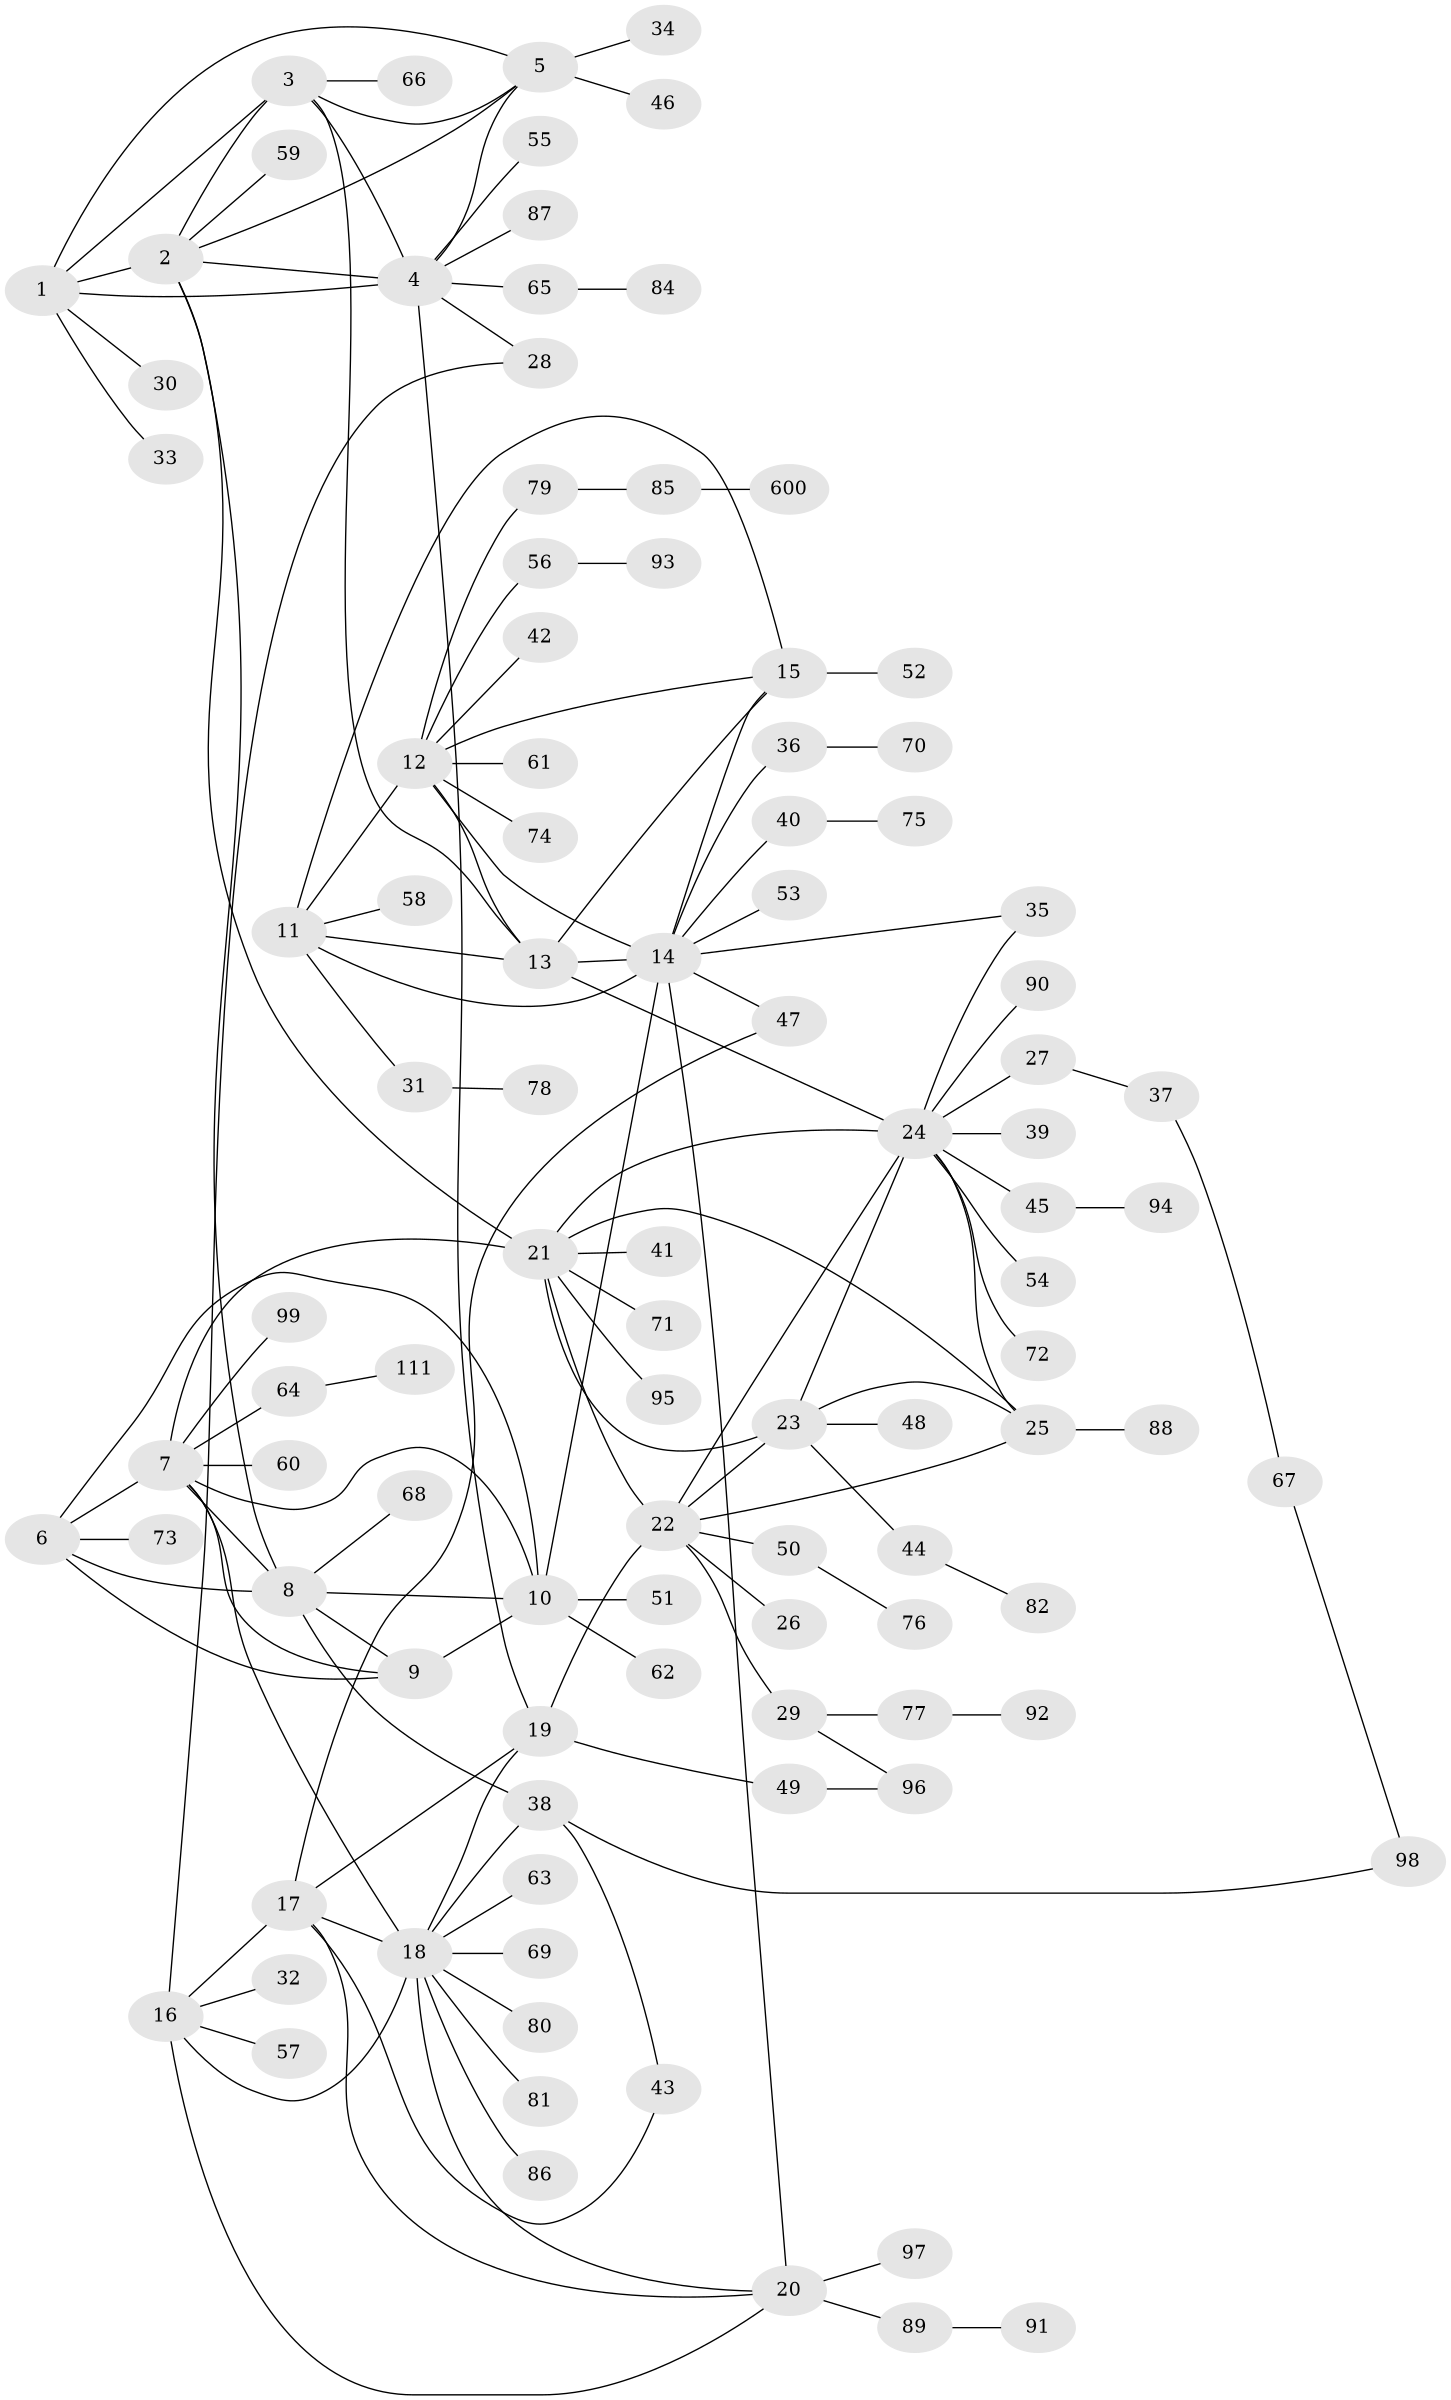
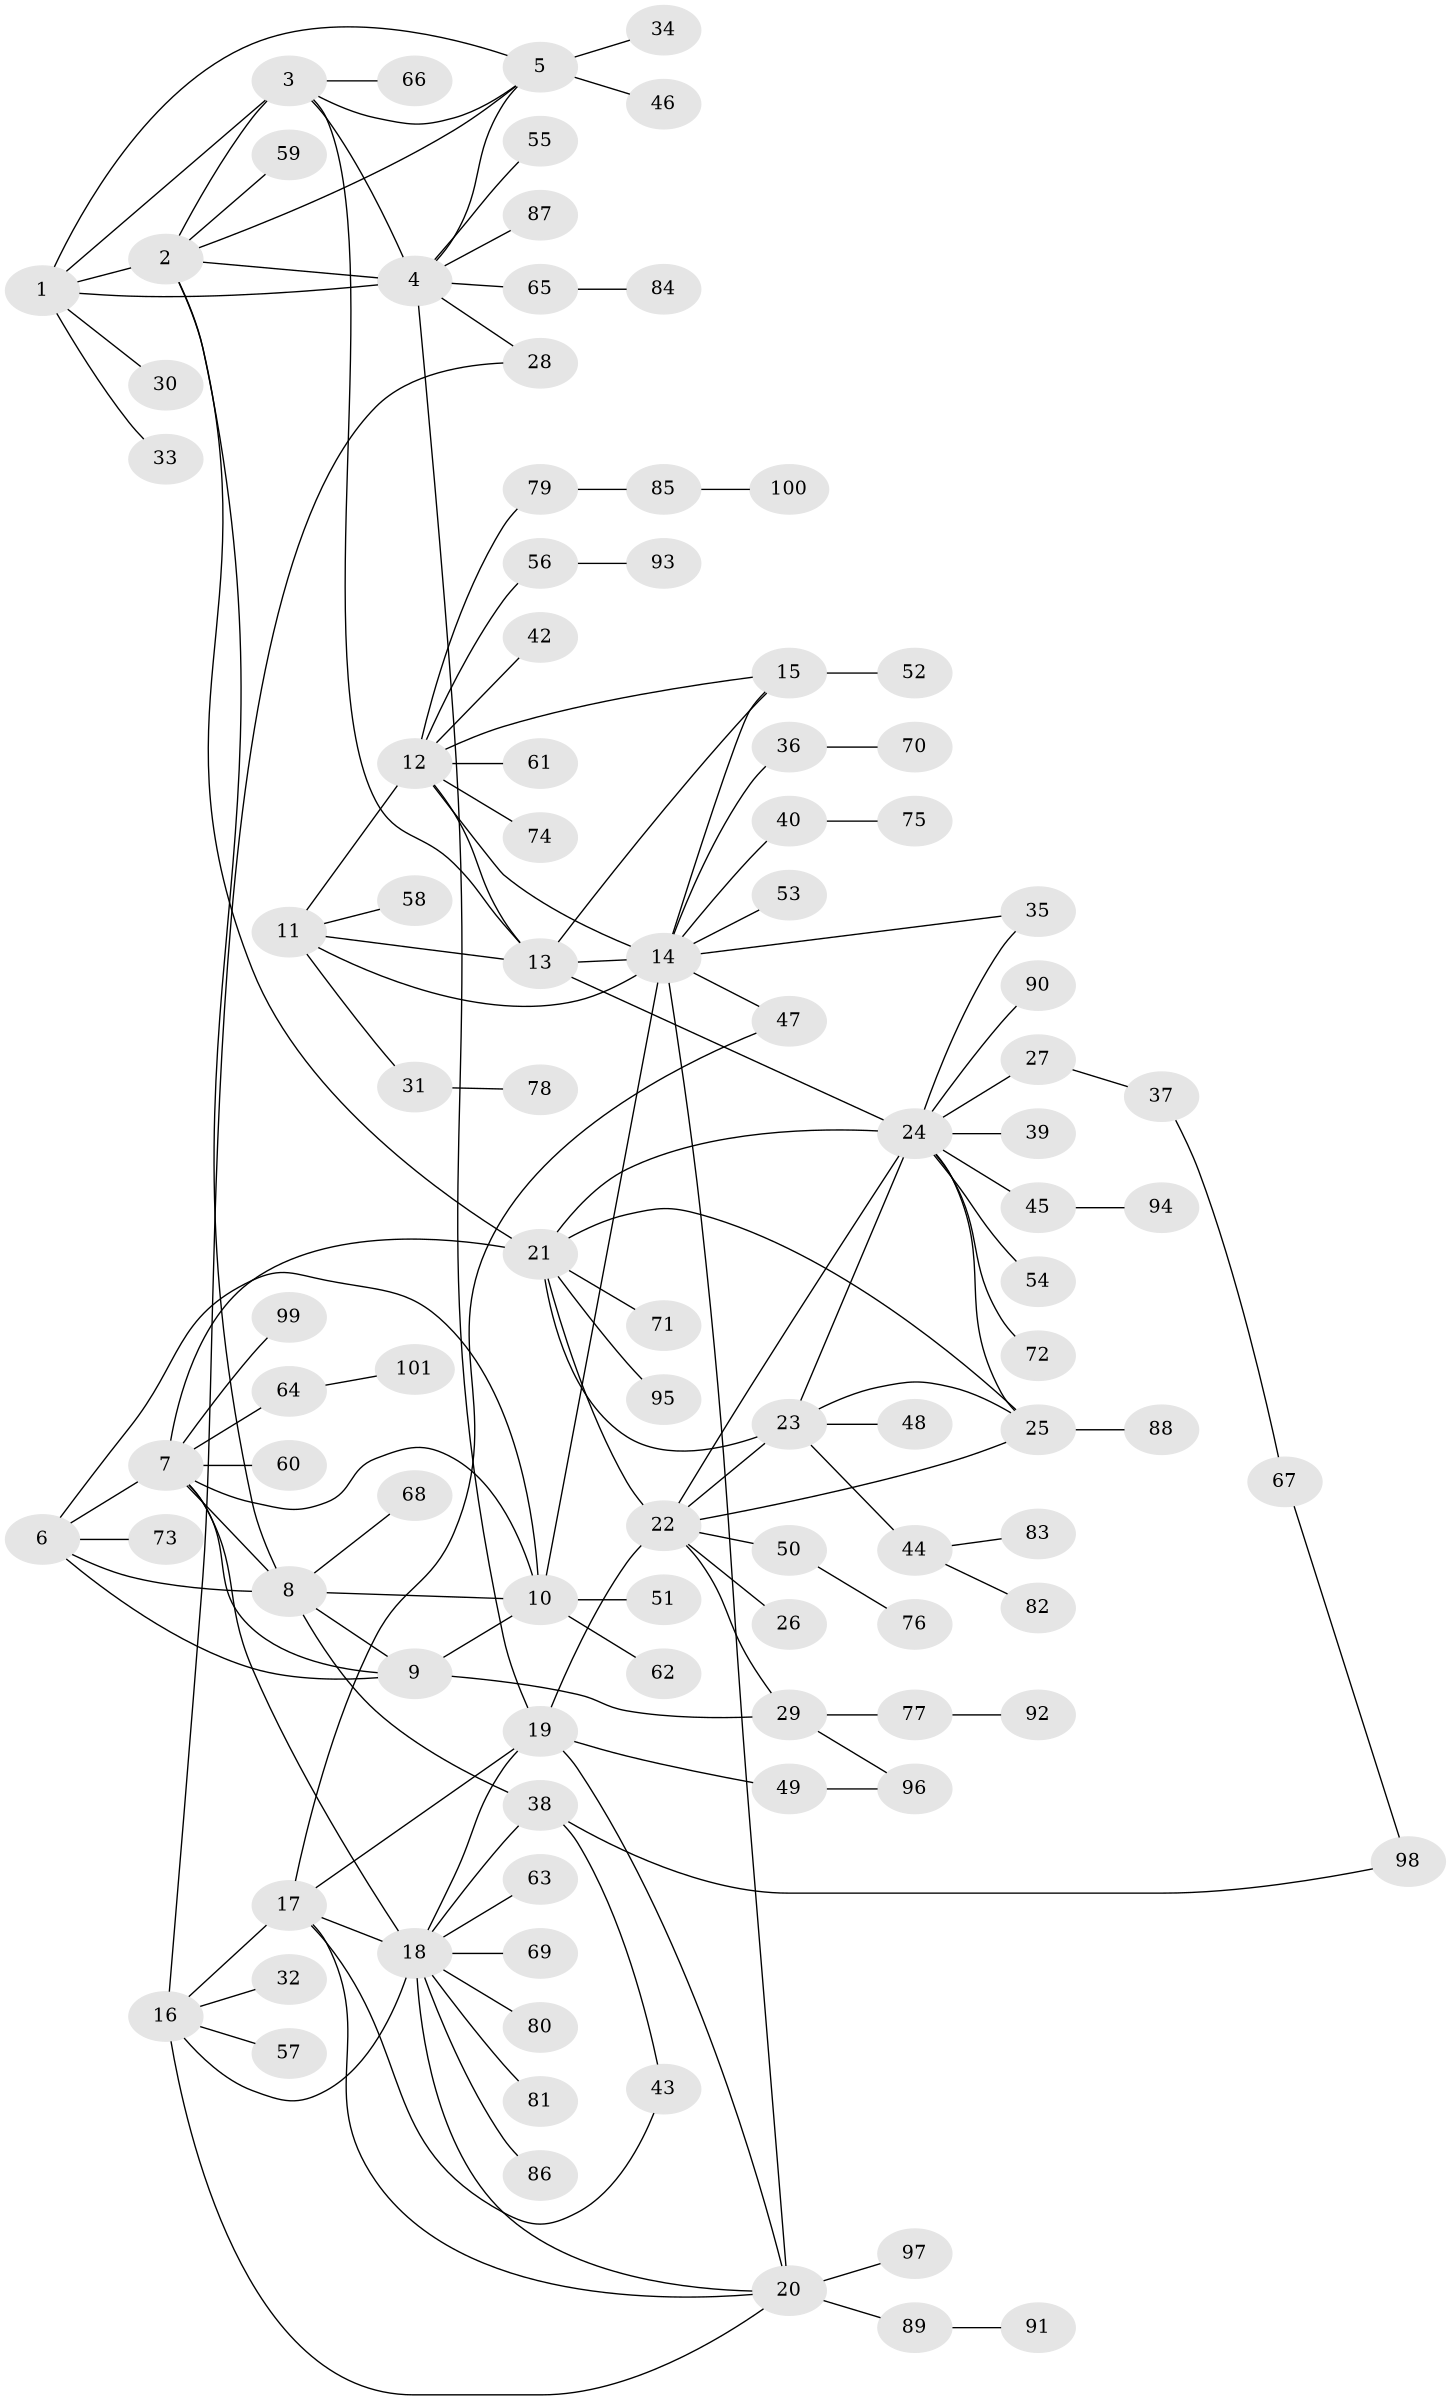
  graph {
    rankdir=LR
    node [color=gray90 style=filled]
    1
    2
    3
    4
    5
    30
    33
    8
    21
    59
    13
    66
    19
    28
    55
    65
    87
    34
    46
    9
    10
    38
    68
    24
    22
    23
    25
-   41
    71
    95
    14
    15
    20
    49
    84
    6
    7
    73
    18
    60
    64
    99
    29
    51
    62
    63
    69
    80
    81
    86
-   101 [label=111]
+   101
    43
    98
    77
    96
    35
    36
    40
    47
    53
    11
    12
    31
    58
    42
    56
    61
    74
    79
    52
    78
    93
    85
    27
    39
    45
    54
    72
    90
    89
    97
    70
    75
    16
    17
    32
    57
    26
    50
    91
    44
    48
    88
    76
    82
+   83
    37
    94
    67
    92
-   100 [label=600]
+   100
    1 -- 2
    1 -- 3
    1 -- 4
    1 -- 5
    1 -- 30
    1 -- 33
    2 -- 3
    2 -- 4
    2 -- 5
    2 -- 8
    2 -- 21
    2 -- 59
    3 -- 4
    3 -- 5
    3 -- 13
    3 -- 66
    4 -- 5
    4 -- 19
    4 -- 28
    4 -- 55
    4 -- 65
    4 -- 87
    5 -- 34
    5 -- 46
    8 -- 9
    8 -- 10
    8 -- 38
    8 -- 68
    21 -- 24
    21 -- 22
    21 -- 23
    21 -- 25
-   21 -- 41
    21 -- 71
    21 -- 95
    13 -- 24
    13 -- 14
    13 -- 15
    19 -- 22
+   19 -- 20
    19 -- 49
    65 -- 84
    9 -- 10
+   9 -- 29
    10 -- 14
    10 -- 51
    10 -- 62
    38 -- 43
    38 -- 98
    24 -- 25
    24 -- 35
    24 -- 27
    24 -- 39
    24 -- 45
    24 -- 54
    24 -- 72
    24 -- 90
    22 -- 24
    22 -- 23
    22 -- 25
    22 -- 29
    22 -- 26
    22 -- 50
    23 -- 24
    23 -- 25
    23 -- 44
    23 -- 48
    25 -- 88
    14 -- 15
    14 -- 20
    14 -- 35
    14 -- 36
    14 -- 40
    14 -- 47
    14 -- 53
    15 -- 52
    20 -- 89
    20 -- 97
    49 -- 96
    6 -- 8
    6 -- 9
    6 -- 10
    6 -- 7
    6 -- 73
    7 -- 8
    7 -- 21
    7 -- 9
    7 -- 10
    7 -- 18
    7 -- 60
    7 -- 64
    7 -- 99
    18 -- 19
    18 -- 38
    18 -- 20
    18 -- 63
    18 -- 69
    18 -- 80
    18 -- 81
    18 -- 86
    64 -- 101
    29 -- 77
    29 -- 96
    77 -- 92
    36 -- 70
    40 -- 75
    11 -- 13
    11 -- 14
-   11 -- 15
    11 -- 12
    11 -- 31
    11 -- 58
    12 -- 13
    12 -- 14
    12 -- 15
    12 -- 42
    12 -- 56
    12 -- 61
    12 -- 74
    12 -- 79
    31 -- 78
    56 -- 93
    79 -- 85
    85 -- 100
    27 -- 37
    45 -- 94
    89 -- 91
    16 -- 28
    16 -- 20
    16 -- 18
    16 -- 17
    16 -- 32
    16 -- 57
    17 -- 19
    17 -- 20
    17 -- 18
    17 -- 43
    17 -- 47
    50 -- 76
    44 -- 82
+   44 -- 83
    37 -- 67
    67 -- 98
  }
